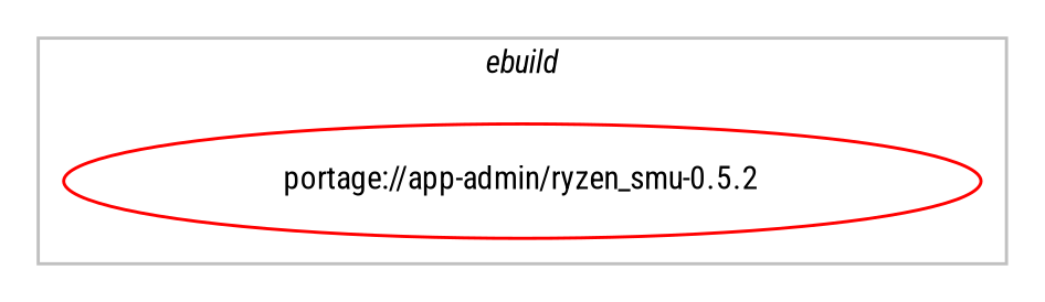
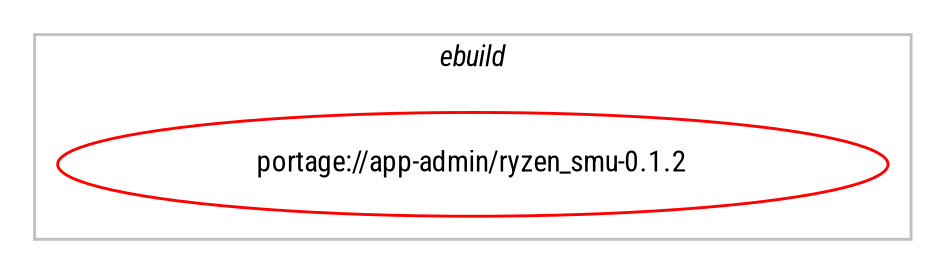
  digraph {
    compound=true
    concentrate=true
    fontname="Roboto Condensed"
    fontsize=10
    newrank=true
    rankdir=LR
    ranksep=1.5
-   n1 [color=red fontname="Roboto Condensed" fontsize=10 label="portage://app-admin/ryzen_smu-0.5.2" width=4]
+   n1 [color=red fontname="Roboto Condensed" fontsize=10 label="portage://app-admin/ryzen_smu-0.1.2" width=4]
    subgraph cluster_1 {
      color=gray
      label=<<i>ebuild</i>>
      n1
    }
    subgraph cluster_2 {
      color=gray
      label=<<i>dependencies</i>>
      subgraph cluster_3 {
        color=gray
        fillcolor="#eeeeee"
        label=<<i>compile</i>>
        style=filled
      }
      subgraph cluster_4 {
        color=gray
        fillcolor="#eeeeee"
        label=<<i>compile and run</i>>
        style=filled
      }
      subgraph cluster_5 {
        color=gray
        fillcolor="#eeeeee"
        label=<<i>run</i>>
        style=filled
      }
    }
    subgraph cluster_6 {
      color=gray
      label=<<i>candidates</i>>
      rank=same
    }
  }
